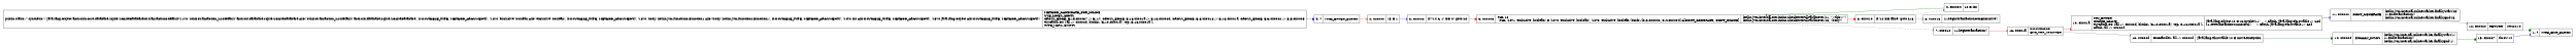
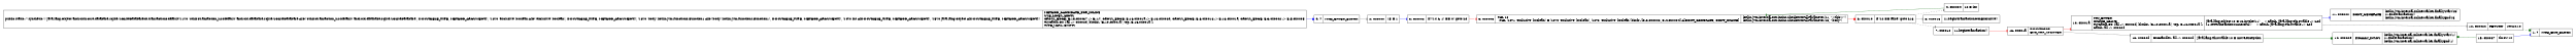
  digraph {
    rankdir=LR
    node [shape=record]
    edge [arrowhead=tee color=red]
    n1 [label="{0\:\ ?|MTH_ENTER_BLOCK\l}"]
    n2 [label="{2\:\ 0x0000|r5 = 1\l}"]
    n3 [label="{3\:\ 0x0002|if ((r4 & 1) == 0) goto L4\l}"]
    n4 [label="{5\:\ 0x0005|PHI: r2 \l  PHI: (r2v1 'exclusive' boolean) = (r2v0 'exclusive' boolean), (r2v2 'exclusive' boolean) binds: [B:3:0x0002, B:4:0x0004] A[DONT_GENERATE, DONT_INLINE]\l|kotlin.jvm.internal.Intrinsics.checkNotNullParameter(r1, \"\<this\>\")\lkotlin.jvm.internal.Intrinsics.checkNotNullParameter(r3, \"body\")\l}"]
    n5 [label="{4\:\ 0x0004|r2 = int\l}"]
    n6 [label="{6\:\ 0x0010|if (r2 == false) goto L16\l}"]
    n7 [label="{7\:\ 0x0012|r1.beginTransaction()\l}"]
    n8 [label="{8\:\ 0x0016|r1.beginTransactionNonExclusive()\l}"]
    n9 [label="{16\:\ 0x001a|IMMUTABLE\lEXC_TOP_SPLITTER\l}"]
    n10 [label="{10\:\ 0x001a|TRY_ENTER\lINLINE_LEAVE\lTryCatch #0 \{all \-\> 0x002d, blocks: (B:10:0x001a), top: B:16:0x001a \}\lCatch: all \-\> 0x002d\l|java.lang.Object r0 = r3.invoke(r1)     \/\/ Catch: java.lang.Throwable \-\> L2d\lr1.setTransactionSuccessful()     \/\/ Catch: java.lang.Throwable \-\> L2d\l}"]
    n11 [label="{13\:\ 0x002d|ExcHandler: all \-\> 0x002d\l|java.lang.Throwable r0 = move\-exception\l}"]
    n12 [label="{11\:\ 0x0022|DONT_GENERATE\l|kotlin.jvm.internal.InlineMarker.finallyStart(r5)\lr1.endTransaction()\lkotlin.jvm.internal.InlineMarker.finallyEnd(r5)\l}"]
    n13 [label="{14\:\ 0x002e|FINALLY_INSNS\l|kotlin.jvm.internal.InlineMarker.finallyStart(1)\lr1.endTransaction()\lkotlin.jvm.internal.InlineMarker.finallyEnd(1)\l}"]
    n14 [label="{12\:\ 0x002c|RETURN\l|return r0\l}"]
    n15 [label="{1\:\ ?|MTH_EXIT_BLOCK\l}"]
    n16 [label="{15\:\ 0x0037|throw r4\l}"]
    n17 [label="{public static \/* synthetic *\/ java.lang.Object androidx.core.database.sqlite.SQLiteDatabaseKt.transaction$default((r1v0 '$this$transaction_u24default' android.database.sqlite.SQLiteDatabase A[D('$this$transaction_u24default' android.database.sqlite.SQLiteDatabase), IMMUTABLE_TYPE, METHOD_ARGUMENT]), (r2v0 'exclusive' boolean A[D('exclusive' boolean), IMMUTABLE_TYPE, METHOD_ARGUMENT]), (r3v0 'body' kotlin.jvm.functions.Function1 A[D('body' kotlin.jvm.functions.Function1), IMMUTABLE_TYPE, METHOD_ARGUMENT]), (r4v0 int A[IMMUTABLE_TYPE, METHOD_ARGUMENT]), (r5v0 java.lang.Object A[IMMUTABLE_TYPE, METHOD_ARGUMENT]))  | METHOD_CANDIDATE_FOR_INLINE\lUSE_LINES_HINTS\lCROSS_EDGE: B:15:0x0037 \-\> B:1:?, CROSS_EDGE: B:16:0x001a \-\> B:13:0x002d, CROSS_EDGE: B:8:0x0016 \-\> B:16:0x001a, CROSS_EDGE: B:3:0x0002 \-\> B:5:0x0005\lTryCatch #0 \{all \-\> 0x002d, blocks: (B:10:0x001a), top: B:16:0x001a \}\lTYPE_VARS: EMPTY\l}"]
-   n1 -> n2
+   n1 -> n2 [color=gray40]
    n2 -> n3 [color=blue]
-   n3 -> n4 [arrowhead=box]
+   n3 -> n4
    n4 -> n6 [arrowhead=box]
    n5 -> n4 [color=darkgreen]
    n6 -> n5 [color=gray40 style=dashed]
-   n4 -> n7 [color=gray40 style=dashed]
+   n6 -> n7 [color=gray40 style=dashed]
    n6 -> n8 [color=gray40]
    n7 -> n9
    n9 -> n10
    n9 -> n11 [color=gray40]
    n10 -> n12 [color=blue]
    n11 -> n13 [arrowhead=box color=darkgreen]
-   n12 -> n14 [color=gray40]
-   n13 -> n16 [arrowhead=box color=darkgreen]
+   n10 -> n14 [color=gray40]
+   n16 -> n13 [arrowhead=box color=darkgreen]
    n14 -> n15 [arrowhead=box color=darkgreen style=dashed]
    n16 -> n15 [color=blue]
    n17 -> n1 [arrowhead=box color=blue]
  }
